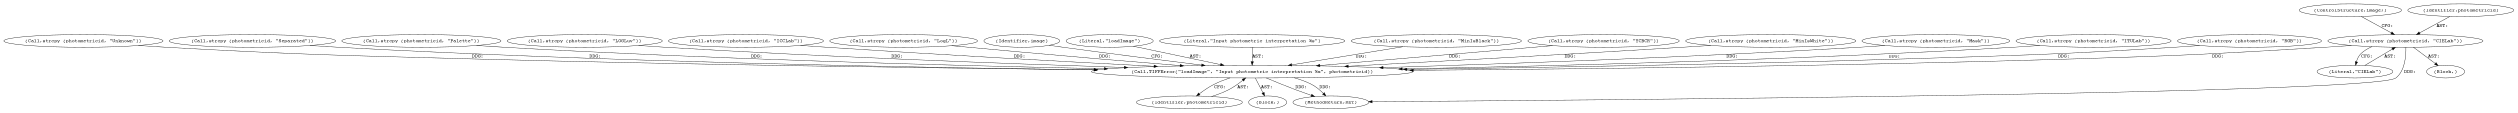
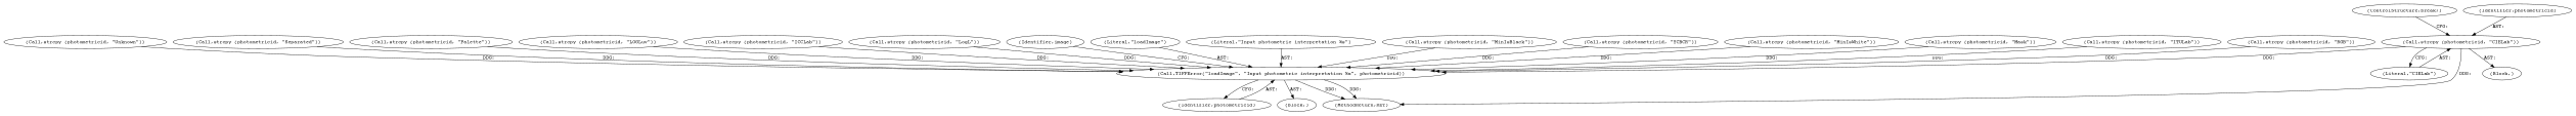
  digraph {
    fontname="Courier Prime"
    node [fontname="Courier Prime"]
    edge [fontname="Courier Prime"]
    n1 [label="(Call,strcpy (photometricid, \"CIELab\"))"]
    n2 [label="(Call,TIFFError(\"loadImage\", \"Input photometric interpretation %s\", photometricid))"]
    n3 [label="(Literal,\"CIELab\")"]
    n4 [label="(MethodReturn,RET)"]
    n5 [label="(Block,)"]
    n6 [label="(Identifier,photometricid)"]
    n7 [label="(Block,)"]
    n8 [label="(Call,strcpy (photometricid, \"Unknown\"))"]
    n9 [label="(Call,strcpy (photometricid, \"Separated\"))"]
    n10 [label="(Call,strcpy (photometricid, \"Palette\"))"]
-   n11 [label="(ControlStructure,image;)"]
+   n11 [label="(ControlStructure,break;)"]
    n12 [label="(Call,strcpy (photometricid, \"LOGLuv\"))"]
    n13 [label="(Call,strcpy (photometricid, \"ICCLab\"))"]
    n14 [label="(Call,strcpy (photometricid, \"LogL\"))"]
    n15 [label="(Identifier,image)"]
    n16 [label="(Literal,\"loadImage\")"]
    n17 [label="(Literal,\"Input photometric interpretation %s\")"]
    n18 [label="(Call,strcpy (photometricid, \"MinIsBlack\"))"]
    n19 [label="(Call,strcpy (photometricid, \"YCBCR\"))"]
    n20 [label="(Call,strcpy (photometricid, \"MinIsWhite\"))"]
    n21 [label="(Call,strcpy (photometricid, \"Mask\"))"]
    n22 [label="(Call,strcpy (photometricid, \"ITULab\"))"]
    n23 [label="(Identifier,photometricid)"]
    n24 [label="(Call,strcpy (photometricid, \"RGB\"))"]
    n1 -> n2 [label="DDG: "]
    n1 -> n3 [label="CFG: "]
    n1 -> n4 [label="DDG: "]
    n1 -> n5 [label="AST: "]
    n2 -> n4 [label="DDG: "]
    n2 -> n4 [label="DDG: "]
    n2 -> n6 [label="CFG: "]
    n2 -> n7 [label="AST: "]
    n3 -> n1 [label="AST: "]
    n6 -> n2 [label="AST: "]
    n8 -> n2 [label="DDG: "]
    n9 -> n2 [label="DDG: "]
    n10 -> n2 [label="DDG: "]
    n11 -> n1 [label="CFG: "]
    n12 -> n2 [label="DDG: "]
    n13 -> n2 [label="DDG: "]
    n14 -> n2 [label="DDG: "]
    n15 -> n2 [label="CFG: "]
    n16 -> n2 [label="AST: "]
    n17 -> n2 [label="AST: "]
    n18 -> n2 [label="DDG: "]
    n19 -> n2 [label="DDG: "]
    n20 -> n2 [label="DDG: "]
    n21 -> n2 [label="DDG: "]
    n22 -> n2 [label="DDG: "]
    n23 -> n1 [label="AST: "]
    n24 -> n2 [label="DDG: "]
  }
